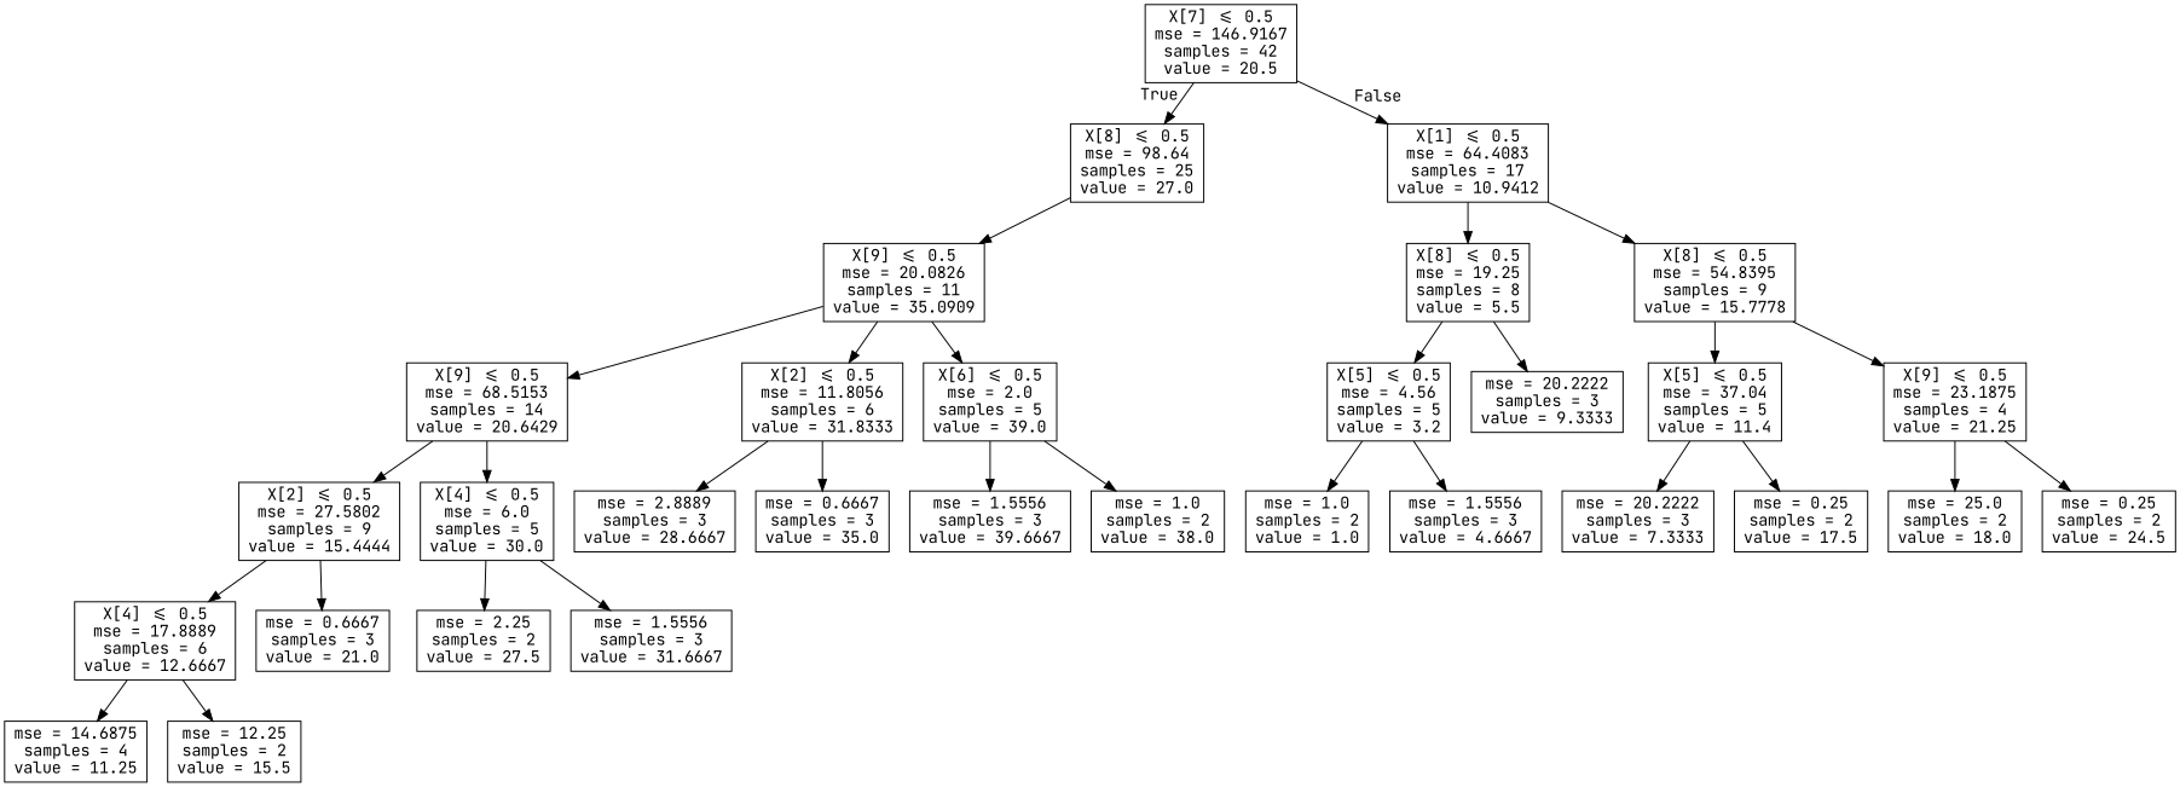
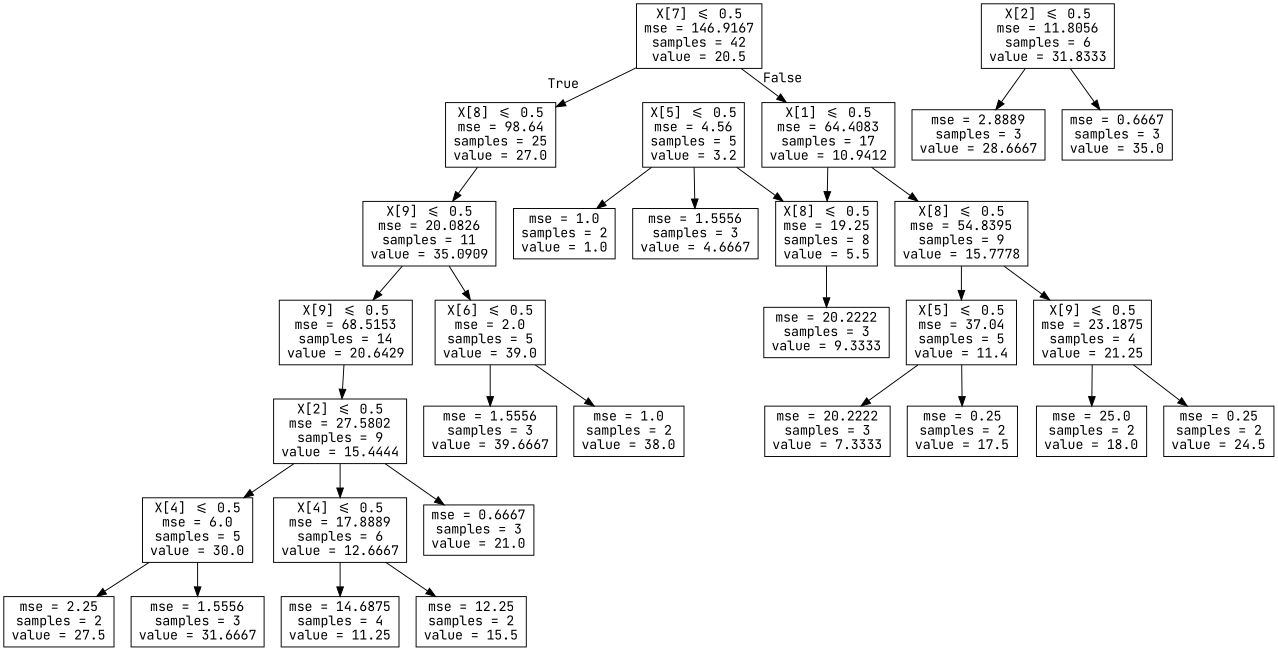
  digraph {
    fontname="JetBrains Mono"
    node [fontname="JetBrains Mono" shape=box]
    edge [fontname="JetBrains Mono"]
    n1 [label="X[7] <= 0.5\nmse = 146.9167\nsamples = 42\nvalue = 20.5"]
    n2 [label="X[8] <= 0.5\nmse = 98.64\nsamples = 25\nvalue = 27.0"]
    n3 [label="X[1] <= 0.5\nmse = 64.4083\nsamples = 17\nvalue = 10.9412"]
    n4 [label="X[9] <= 0.5\nmse = 20.0826\nsamples = 11\nvalue = 35.0909"]
    n5 [label="X[8] <= 0.5\nmse = 19.25\nsamples = 8\nvalue = 5.5"]
    n6 [label="X[8] <= 0.5\nmse = 54.8395\nsamples = 9\nvalue = 15.7778"]
    n7 [label="X[9] <= 0.5\nmse = 68.5153\nsamples = 14\nvalue = 20.6429"]
    n8 [label="X[2] <= 0.5\nmse = 27.5802\nsamples = 9\nvalue = 15.4444"]
    n9 [label="X[4] <= 0.5\nmse = 6.0\nsamples = 5\nvalue = 30.0"]
    n10 [label="X[2] <= 0.5\nmse = 11.8056\nsamples = 6\nvalue = 31.8333"]
    n11 [label="X[6] <= 0.5\nmse = 2.0\nsamples = 5\nvalue = 39.0"]
    n12 [label="X[4] <= 0.5\nmse = 17.8889\nsamples = 6\nvalue = 12.6667"]
    n13 [label="mse = 0.6667\nsamples = 3\nvalue = 21.0"]
    n14 [label="mse = 2.25\nsamples = 2\nvalue = 27.5"]
    n15 [label="mse = 1.5556\nsamples = 3\nvalue = 31.6667"]
    n16 [label="mse = 14.6875\nsamples = 4\nvalue = 11.25"]
    n17 [label="mse = 12.25\nsamples = 2\nvalue = 15.5"]
    n18 [label="mse = 2.8889\nsamples = 3\nvalue = 28.6667"]
    n19 [label="mse = 0.6667\nsamples = 3\nvalue = 35.0"]
    n20 [label="mse = 1.5556\nsamples = 3\nvalue = 39.6667"]
    n21 [label="mse = 1.0\nsamples = 2\nvalue = 38.0"]
    n22 [label="X[5] <= 0.5\nmse = 4.56\nsamples = 5\nvalue = 3.2"]
    n23 [label="mse = 20.2222\nsamples = 3\nvalue = 9.3333"]
    n24 [label="X[5] <= 0.5\nmse = 37.04\nsamples = 5\nvalue = 11.4"]
    n25 [label="X[9] <= 0.5\nmse = 23.1875\nsamples = 4\nvalue = 21.25"]
    n26 [label="mse = 1.0\nsamples = 2\nvalue = 1.0"]
    n27 [label="mse = 1.5556\nsamples = 3\nvalue = 4.6667"]
    n28 [label="mse = 20.2222\nsamples = 3\nvalue = 7.3333"]
    n29 [label="mse = 0.25\nsamples = 2\nvalue = 17.5"]
    n30 [label="mse = 25.0\nsamples = 2\nvalue = 18.0"]
    n31 [label="mse = 0.25\nsamples = 2\nvalue = 24.5"]
    n1 -> n2 [headlabel=True labelangle=45 labeldistance=2.5]
    n1 -> n3 [headlabel=False labelangle=-45 labeldistance=2.5]
    n2 -> n4
    n3 -> n5
    n3 -> n6
    n4 -> n7
-   n4 -> n10
    n4 -> n11
-   n5 -> n22
+   n22 -> n5
    n5 -> n23
    n6 -> n24
    n6 -> n25
    n7 -> n8
-   n7 -> n9
+   n8 -> n9
    n8 -> n12
    n8 -> n13
    n9 -> n14
    n9 -> n15
    n10 -> n18
    n10 -> n19
    n11 -> n20
    n11 -> n21
    n12 -> n16
    n12 -> n17
    n22 -> n26
    n22 -> n27
    n24 -> n28
    n24 -> n29
    n25 -> n30
    n25 -> n31
  }
